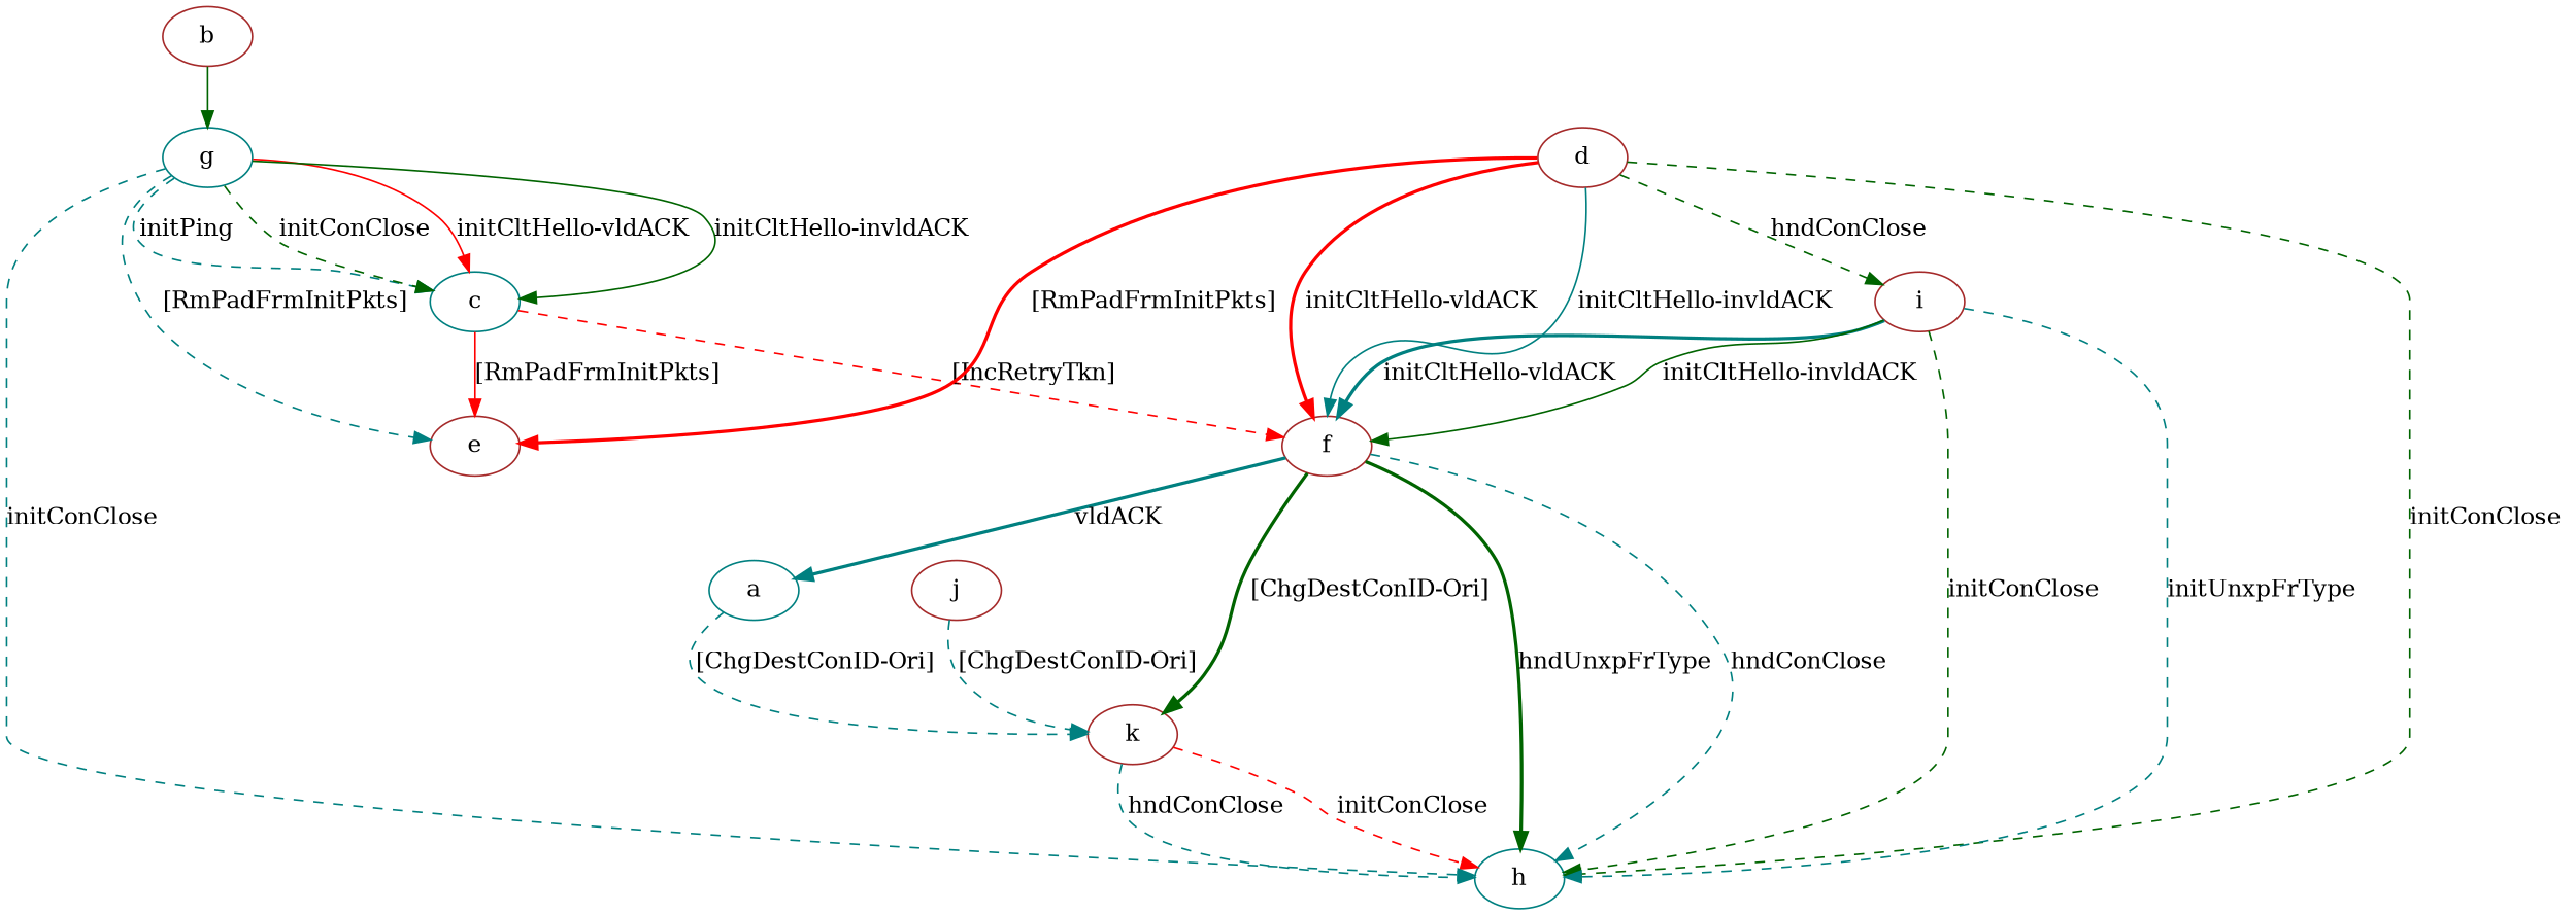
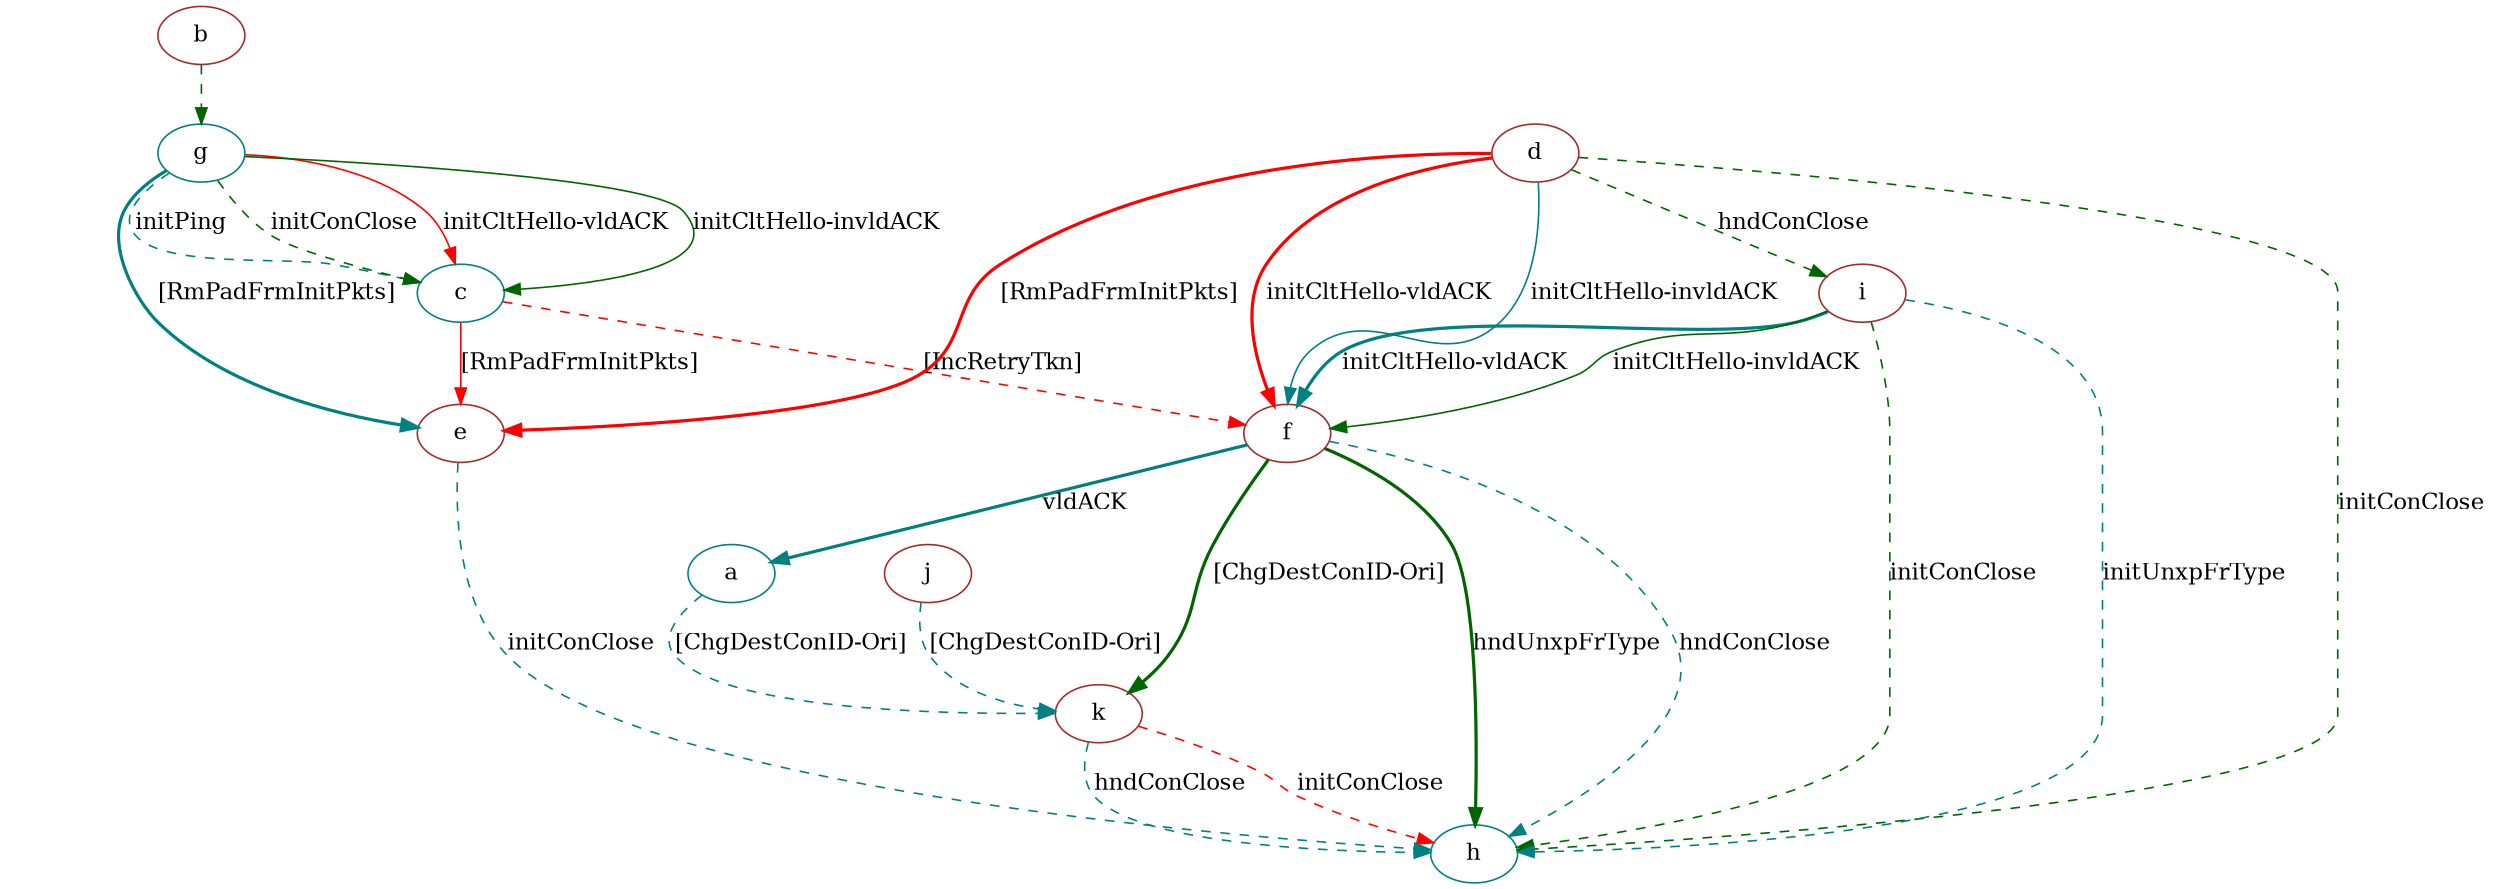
  digraph {
    node [color=brown]
    edge [color=teal style=dashed]
    a [color=teal]
    k
    j
    h [color=teal]
    g [color=teal]
    b
    c [color=teal]
    e
    f
    d
    i
    a -> k [label="[ChgDestConID-Ori] "]
    k -> h [color=red label="initConClose "]
    k -> h [label="hndConClose "]
    j -> k [label="[ChgDestConID-Ori] "]
    g -> c [label="initPing "]
    g -> c [color=darkgreen label="initConClose "]
    g -> c [color=red label="initCltHello-vldACK " style=solid]
    g -> c [color=darkgreen label="initCltHello-invldACK " style=solid]
-   g -> e [label="[RmPadFrmInitPkts] "]
-   b -> g [color=darkgreen style=solid]
+   g -> e [label="[RmPadFrmInitPkts] " style=bold]
+   b -> g [color=darkgreen]
    c -> e [color=red label="[RmPadFrmInitPkts] " style=solid]
    c -> f [color=red label="[IncRetryTkn] "]
-   g -> h [label="initConClose "]
+   e -> h [label="initConClose "]
    f -> a [label="vldACK " style=bold]
    f -> k [color=darkgreen label="[ChgDestConID-Ori] " style=bold]
    f -> h [color=darkgreen label="hndUnxpFrType " style=bold]
    f -> h [label="hndConClose "]
    d -> h [color=darkgreen label="initConClose "]
    d -> e [color=red label="[RmPadFrmInitPkts] " style=bold]
    d -> f [color=red label="initCltHello-vldACK " style=bold]
    d -> f [label="initCltHello-invldACK " style=solid]
    d -> i [color=darkgreen label="hndConClose "]
    i -> h [color=darkgreen label="initConClose "]
    i -> h [label="initUnxpFrType "]
    i -> f [label="initCltHello-vldACK " style=bold]
    i -> f [color=darkgreen label="initCltHello-invldACK " style=solid]
  }
